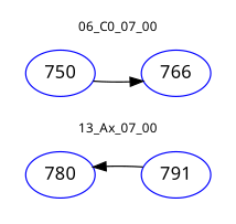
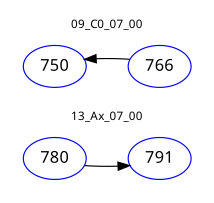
  digraph {
    fontname="Noto Sans"
    rankdir=LR
    node [color=blue fontname="Noto Sans"]
    edge [color=black fontname="Noto Sans"]
    n1 [label=780]
    n2 [label=791]
    n3 [label=750]
    n4 [label=766]
    subgraph cluster_1 {
      color=white
      fontsize=10
      label="13_Ax_07_00"
      n1
      n2
    }
    subgraph cluster_2 {
      color=white
      fontsize=10
-     label="06_C0_07_00"
+     label="09_C0_07_00"
      n3
      n4
    }
-   n2 -> n1
-   n3 -> n4
+   n1 -> n2
+   n4 -> n3
  }
